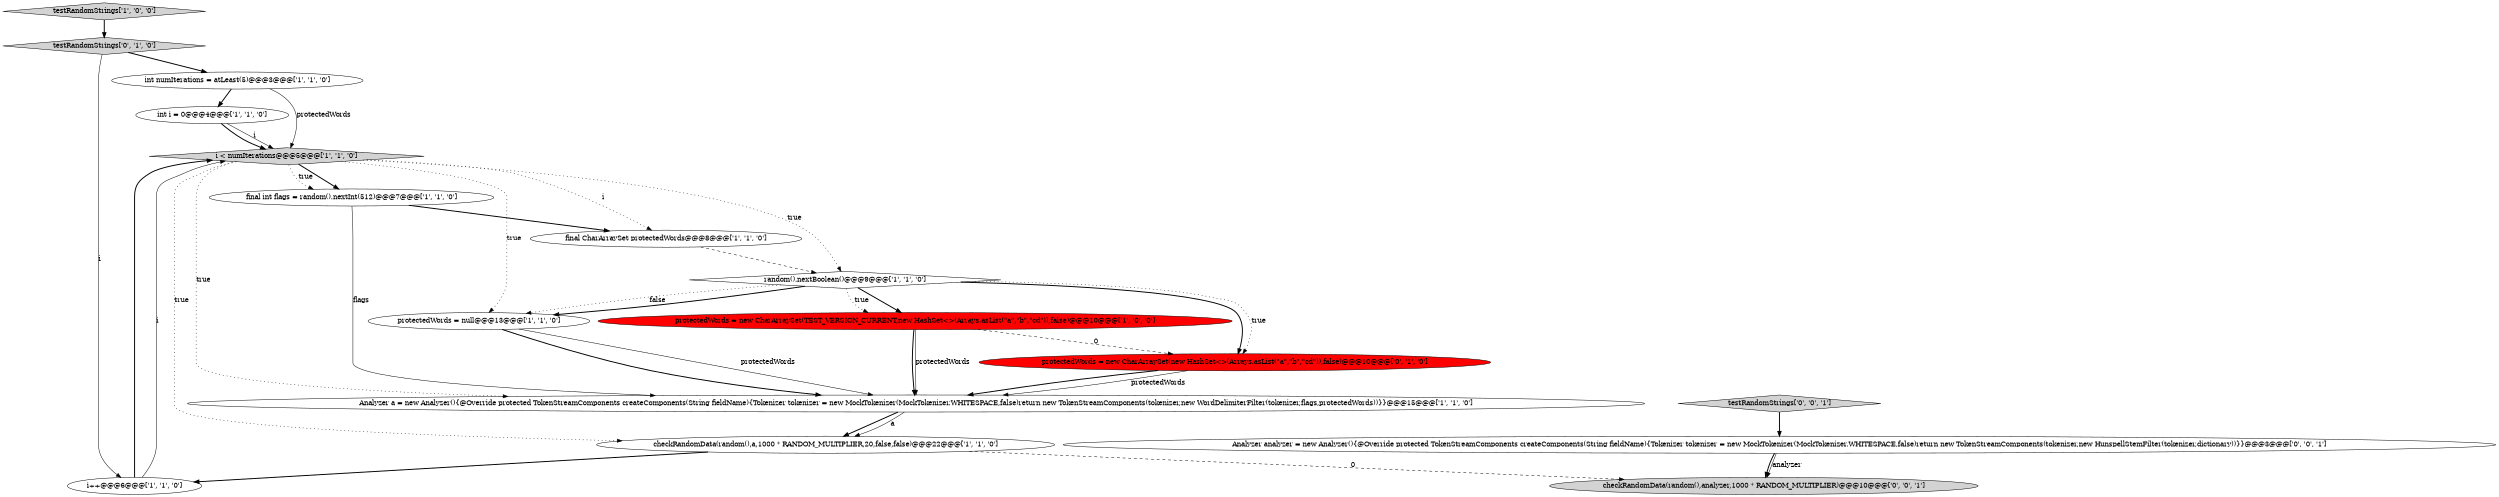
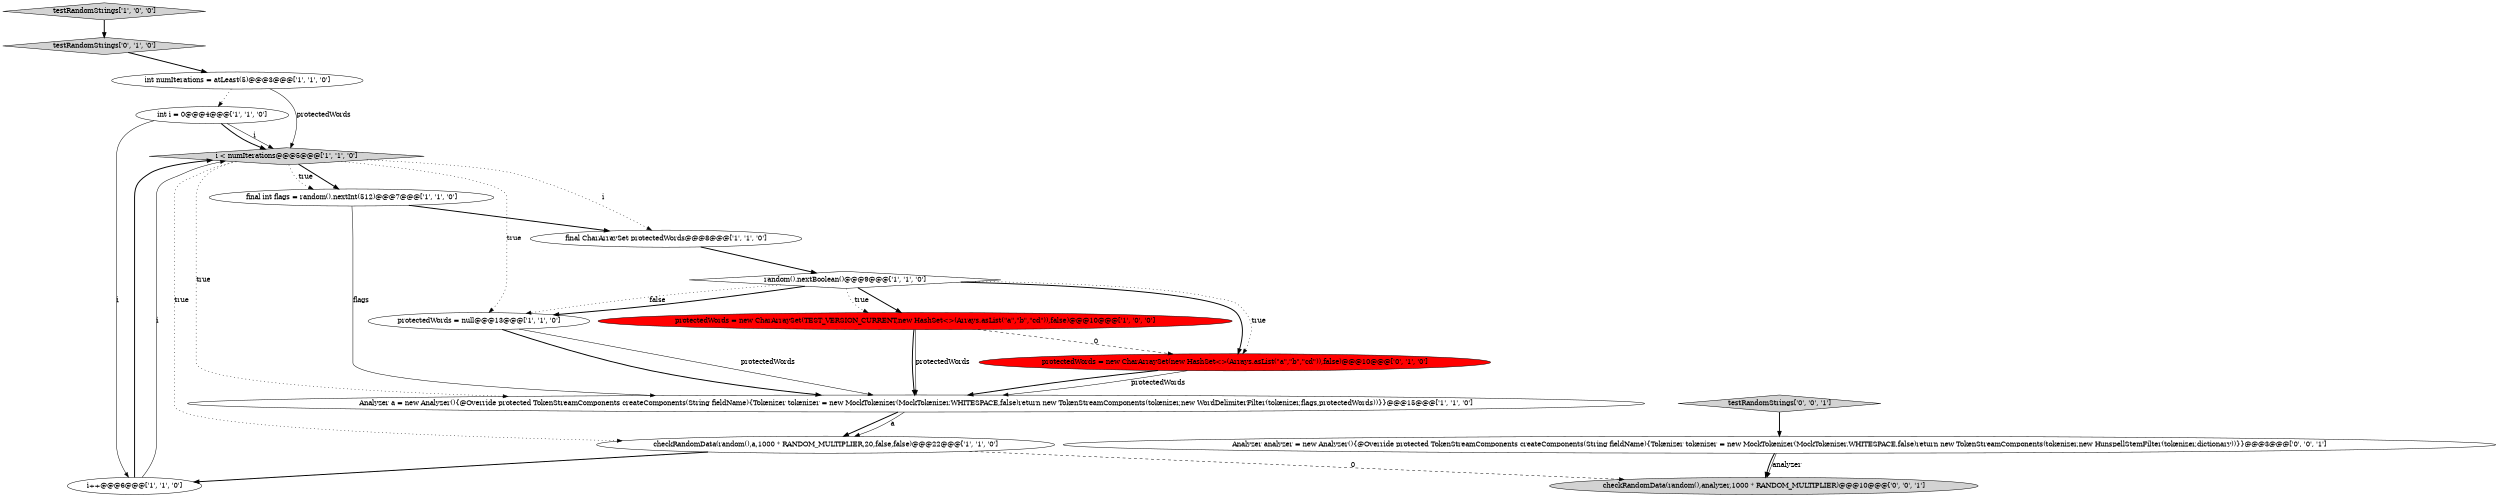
  digraph {
    node [fillcolor=white shape=ellipse style=filled]
    edge [style=bold]
    n1 [label="int numIterations = atLeast(5)@@@3@@@['1', '1', '0']"]
    n2 [label="int i = 0@@@4@@@['1', '1', '0']"]
    n3 [fillcolor=lightgray label="i < numIterations@@@5@@@['1', '1', '0']" shape=diamond]
    n4 [label="i++@@@6@@@['1', '1', '0']"]
    n5 [label="Analyzer a = new Analyzer(){@Override protected TokenStreamComponents createComponents(String fieldName){Tokenizer tokenizer = new MockTokenizer(MockTokenizer.WHITESPACE,false)return new TokenStreamComponents(tokenizer,new WordDelimiterFilter(tokenizer,flags,protectedWords))}}@@@15@@@['1', '1', '0']"]
    n6 [label="checkRandomData(random(),a,1000 * RANDOM_MULTIPLIER,20,false,false)@@@22@@@['1', '1', '0']"]
    n7 [label="final CharArraySet protectedWords@@@8@@@['1', '1', '0']"]
    n8 [label="random().nextBoolean()@@@9@@@['1', '1', '0']" shape=diamond]
    n9 [label="final int flags = random().nextInt(512)@@@7@@@['1', '1', '0']"]
    n10 [label="protectedWords = null@@@13@@@['1', '1', '0']"]
    n11 [fillcolor=lightgray label="checkRandomData(random(),analyzer,1000 * RANDOM_MULTIPLIER)@@@10@@@['0', '0', '1']"]
    n12 [fillcolor=red label="protectedWords = new CharArraySet(new HashSet<>(Arrays.asList(\"a\",\"b\",\"cd\")),false)@@@10@@@['0', '1', '0']"]
    n13 [fillcolor=red label="protectedWords = new CharArraySet(TEST_VERSION_CURRENT,new HashSet<>(Arrays.asList(\"a\",\"b\",\"cd\")),false)@@@10@@@['1', '0', '0']"]
    n14 [label="Analyzer analyzer = new Analyzer(){@Override protected TokenStreamComponents createComponents(String fieldName){Tokenizer tokenizer = new MockTokenizer(MockTokenizer.WHITESPACE,false)return new TokenStreamComponents(tokenizer,new HunspellStemFilter(tokenizer,dictionary))}}@@@3@@@['0', '0', '1']"]
    n15 [fillcolor=lightgray label="testRandomStrings['0', '1', '0']" shape=diamond]
    n16 [fillcolor=lightgray label="testRandomStrings['1', '0', '0']" shape=diamond]
    n17 [fillcolor=lightgray label="testRandomStrings['0', '0', '1']" shape=diamond]
-   n1 -> n2
+   n1 -> n2 [style=dotted]
    n1 -> n3 [label=protectedWords style=solid]
    n2 -> n3 [label=i style=solid]
    n2 -> n3
-   n15 -> n4 [label=i style=solid]
+   n2 -> n4 [label=i style=solid]
    n3 -> n5 [label=true style=dotted]
    n3 -> n6 [label=true style=dotted]
    n3 -> n7 [label=i style=dotted]
-   n3 -> n8 [label=true style=dotted]
    n3 -> n9
    n3 -> n9 [label=true style=dotted]
    n3 -> n10 [label=true style=dotted]
    n4 -> n3
    n4 -> n3 [label=i style=solid]
    n5 -> n6
    n5 -> n6 [label=a style=solid]
    n6 -> n4
    n6 -> n11 [label=0 style=dashed]
-   n7 -> n8 [style=dashed]
+   n7 -> n8
    n8 -> n10
    n8 -> n10 [label=false style=dotted]
    n8 -> n12
    n8 -> n12 [label=true style=dotted]
    n8 -> n13 [label=true style=dotted]
    n8 -> n13
    n9 -> n5 [label=flags style=solid]
    n9 -> n7
    n10 -> n5 [label=protectedWords style=solid]
    n10 -> n5
    n12 -> n5 [label=protectedWords style=solid]
    n12 -> n5
    n13 -> n5 [label=protectedWords style=solid]
    n13 -> n5
    n13 -> n12 [label=0 style=dashed]
    n14 -> n11 [label=analyzer style=solid]
    n14 -> n11
    n15 -> n1
    n16 -> n15
    n17 -> n14
  }
